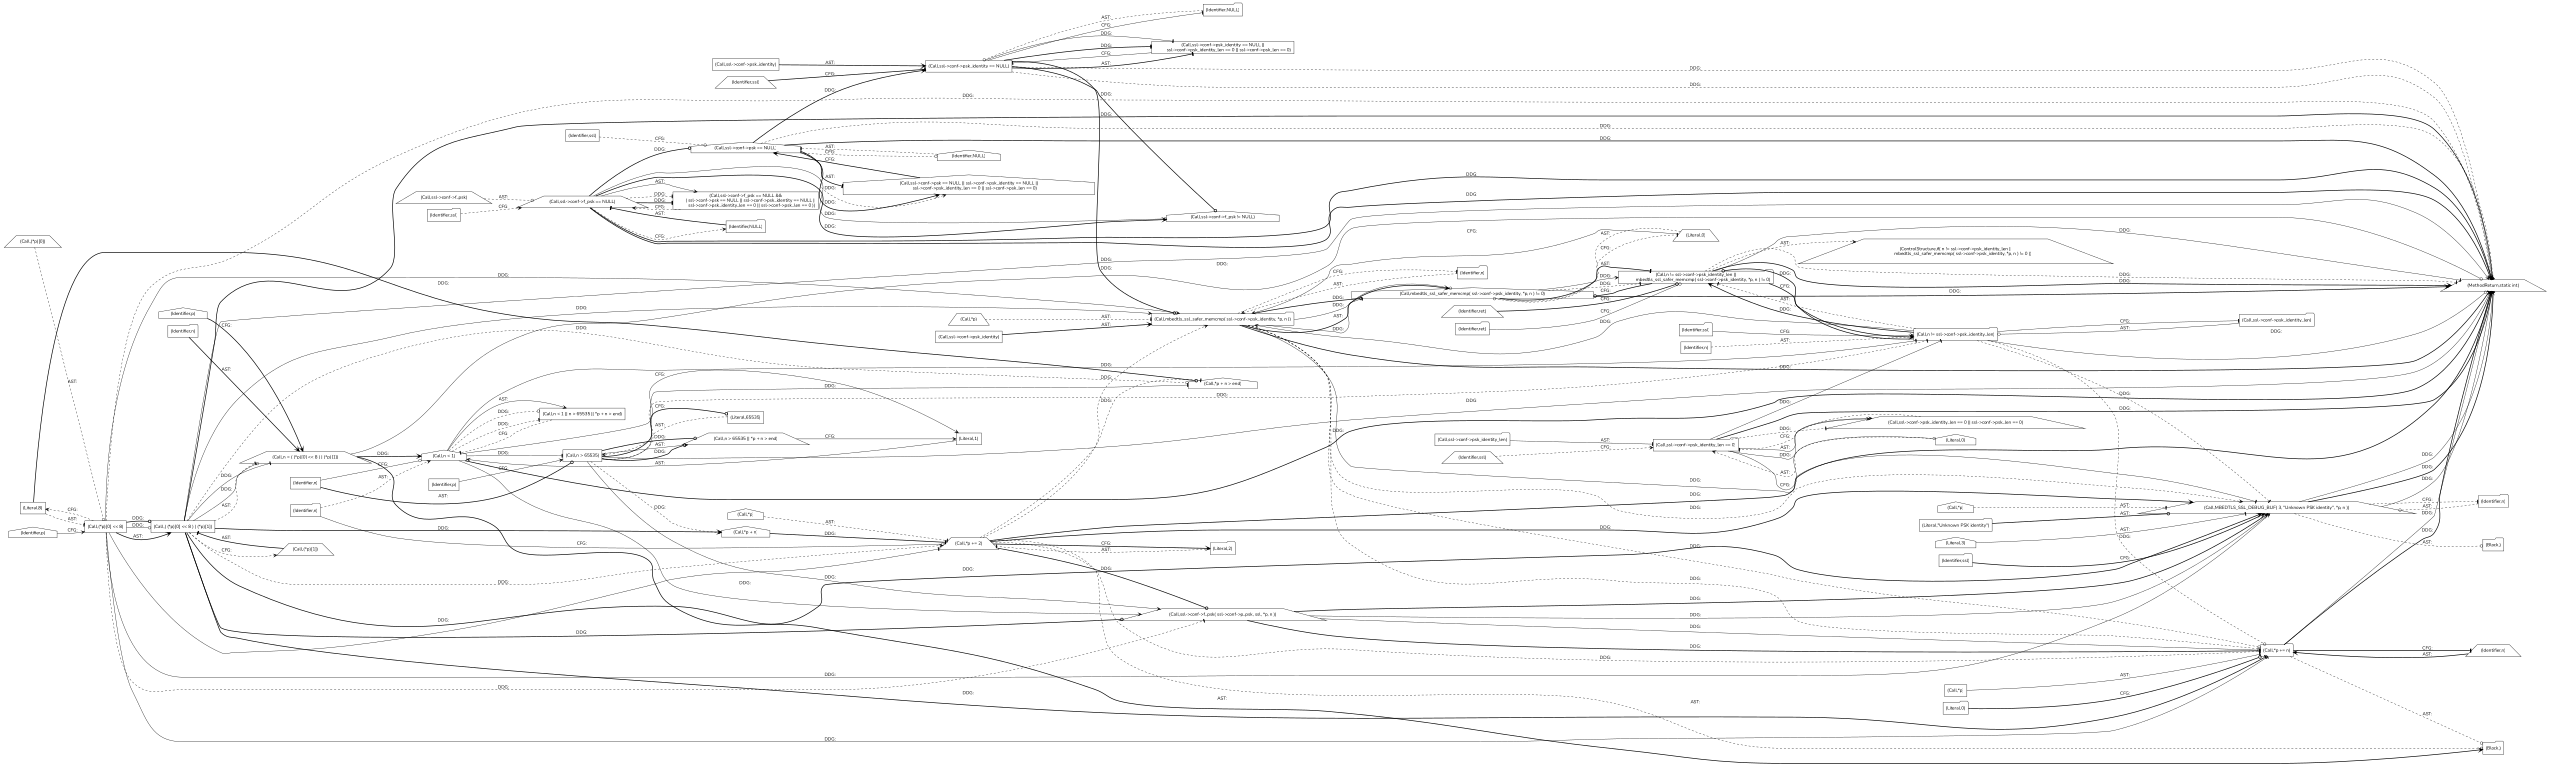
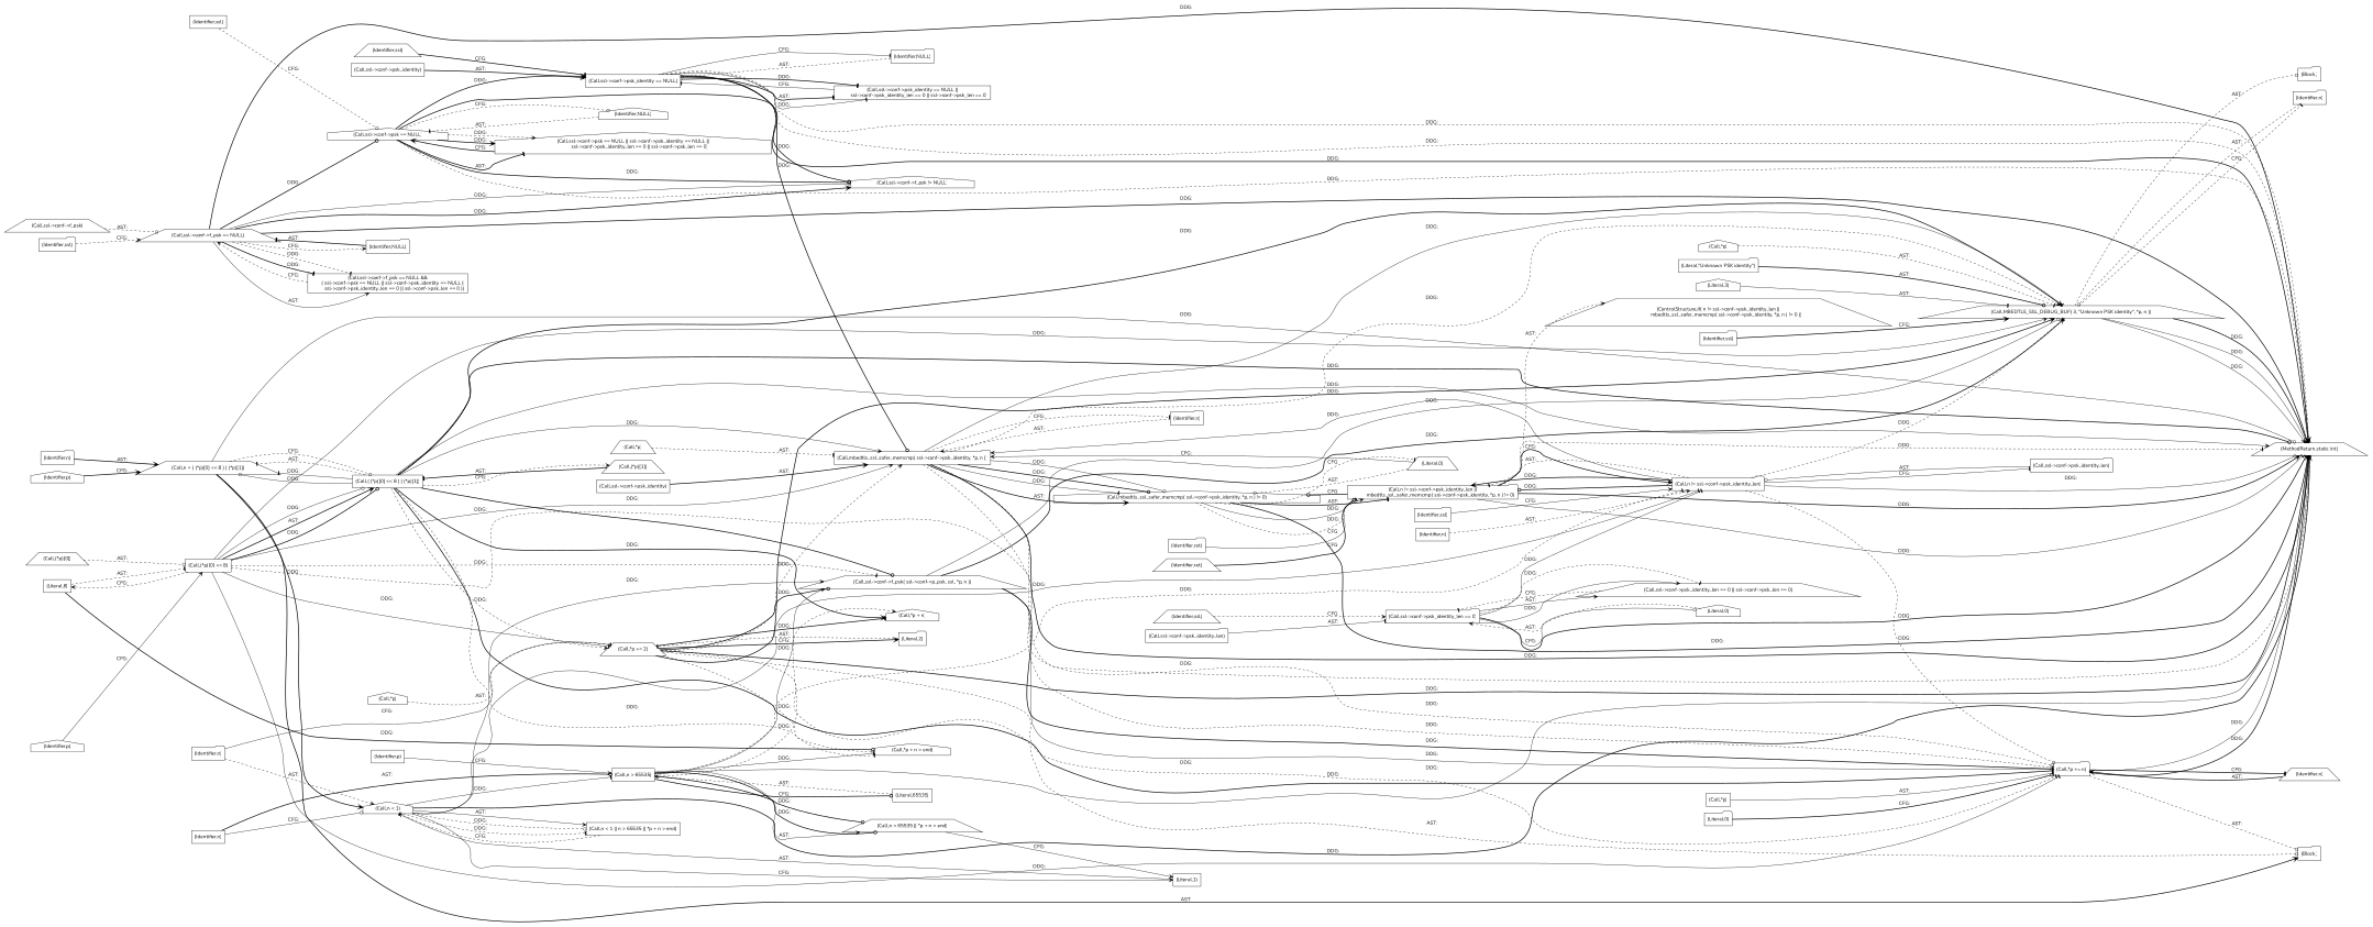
  digraph {
    fontname=Nunito
    rankdir=LR
    node [fontname=Nunito shape=folder]
    edge [arrowhead=vee fontname=Nunito style=bold]
    n1 [label="(Call,mbedtls_ssl_safer_memcmp( ssl->conf->psk_identity, *p, n ))"]
    n2 [label="(Call,mbedtls_ssl_safer_memcmp( ssl->conf->psk_identity, *p, n ) != 0)" shape=house]
    n3 [label="(Call,MBEDTLS_SSL_DEBUG_BUF( 3, \"Unknown PSK identity\", *p, n ))" shape=trapezium]
    n4 [label="(Call,*p += n)"]
    n5 [label="(MethodReturn,static int)" shape=trapezium]
    n6 [label="(Identifier,n)"]
    n7 [label="(Call,n != ssl->conf->psk_identity_len ||\n            mbedtls_ssl_safer_memcmp( ssl->conf->psk_identity, *p, n ) != 0)"]
    n8 [label="(Literal,0)" shape=trapezium]
    n9 [label="(Block,)"]
    n10 [label="(Identifier,n)"]
    n11 [label="(Block,)"]
    n12 [label="(Identifier,n)" shape=trapezium]
    n13 [label="(Call,ssl->conf->psk_identity == NULL)" shape=box]
    n14 [label="(Identifier,NULL)"]
    n15 [label="(Call,ssl->conf->psk_identity == NULL ||\n          ssl->conf->psk_identity_len == 0 || ssl->conf->psk_len == 0)" shape=box]
    n16 [label="(Call,ssl->conf->f_psk != NULL)" shape=house]
    n17 [label="(Call,ssl->conf->psk == NULL)" shape=house]
    n18 [label="(Identifier,NULL)" shape=house]
    n19 [label="(Call,ssl->conf->psk == NULL || ssl->conf->psk_identity == NULL ||\n          ssl->conf->psk_identity_len == 0 || ssl->conf->psk_len == 0)" shape=house]
    n20 [label="(Call,ssl->conf->f_psk == NULL)" shape=trapezium]
    n21 [label="(Identifier,NULL)"]
    n22 [label="(Call,ssl->conf->f_psk == NULL &&\n        ( ssl->conf->psk == NULL || ssl->conf->psk_identity == NULL ||\n          ssl->conf->psk_identity_len == 0 || ssl->conf->psk_len == 0 ))" shape=box]
    n23 [label="(Call,*p += 2)" shape=trapezium]
    n24 [label="(Call,ssl->conf->f_psk( ssl->conf->p_psk, ssl, *p, n ))" shape=trapezium]
    n25 [label="(Call,*p + n > end)" shape=house]
    n26 [label="(Literal,2)"]
    n27 [label="(Call,*p + n)" shape=house]
    n28 [label="(Call,( (*p)[0] << 8 ) | (*p)[1])" shape=box]
    n29 [label="(Call,n = ( (*p)[0] << 8 ) | (*p)[1])" shape=trapezium]
    n30 [label="(Call,(*p)[1])" shape=trapezium]
    n31 [label="(Call,n < 1)" shape=house]
    n32 [label="(Call,(*p)[0] << 8)" shape=box]
    n33 [label="(Literal,8)" shape=box]
    n34 [label="(Call,n != ssl->conf->psk_identity_len)"]
    n35 [label="(Call,ssl->conf->psk_identity_len)"]
    n36 [label="(ControlStructure,if( n != ssl->conf->psk_identity_len ||\n            mbedtls_ssl_safer_memcmp( ssl->conf->psk_identity, *p, n ) != 0 ))" shape=trapezium]
    n37 [label="(Call,n > 65535)" shape=box]
    n38 [label="(Literal,65535)" shape=box]
    n39 [label="(Call,n > 65535 || *p + n > end)" shape=trapezium]
    n40 [label="(Literal,1)" shape=box]
    n41 [label="(Call,n < 1 || n > 65535 || *p + n > end)" shape=box]
    n42 [label="(Call,ssl->conf->psk_identity_len == 0)"]
    n43 [label="(Literal,0)" shape=house]
    n44 [label="(Call,ssl->conf->psk_identity_len == 0 || ssl->conf->psk_len == 0)" shape=trapezium]
    n45 [label="(Identifier,ssl)"]
    n46 [label="(Call,*p)" shape=house]
    n47 [label="(Call,ssl->conf->psk_identity)" shape=box]
    n48 [label="(Identifier,ssl)"]
    n49 [label="(Identifier,p)" shape=house]
    n50 [label="(Literal,\"Unknown PSK identity\")"]
    n51 [label="(Call,*p)" shape=box]
    n52 [label="(Call,ssl->conf->f_psk)" shape=trapezium]
    n53 [label="(Literal,3)" shape=house]
    n54 [label="(Identifier,ssl)" shape=box]
    n55 [label="(Identifier,ssl)" shape=trapezium]
    n56 [label="(Identifier,ret)" shape=trapezium]
    n57 [label="(Identifier,n)"]
    n58 [label="(Identifier,p)" shape=house]
    n59 [label="(Identifier,ret)"]
    n60 [label="(Call,ssl->conf->psk_identity)" shape=box]
    n61 [label="(Identifier,ssl)"]
    n62 [label="(Identifier,p)" shape=box]
    n63 [label="(Literal,0)"]
    n64 [label="(Call,(*p)[0])" shape=trapezium]
    n65 [label="(Identifier,n)" shape=box]
    n66 [label="(Identifier,n)"]
    n67 [label="(Identifier,n)" shape=box]
    n68 [label="(Call,*p)" shape=house]
    n69 [label="(Call,*p)" shape=trapezium]
    n70 [label="(Identifier,ssl)" shape=trapezium]
    n71 [label="(Call,ssl->conf->psk_identity_len)"]
    n1 -> n2 [label="AST: "]
    n1 -> n2 [arrowhead=odot label="DDG: " style=solid]
    n1 -> n2 [arrowhead=odot label="DDG: "]
    n1 -> n2 [arrowhead=tee label="DDG: " style=solid]
    n1 -> n3 [arrowhead=tee label="DDG: " style=solid]
    n1 -> n3 [label="DDG: " style=dashed]
    n1 -> n4 [arrowhead=odot label="DDG: " style=dashed]
    n1 -> n4 [arrowhead=odot label="DDG: " style=dashed]
    n1 -> n5 [arrowhead=tee label="DDG: "]
    n1 -> n6 [arrowhead=tee label="CFG: " style=dashed]
    n2 -> n5 [label="DDG: "]
    n2 -> n7 [arrowhead=tee label="AST: "]
    n2 -> n7 [label="DDG: " style=solid]
    n2 -> n7 [arrowhead=tee label="DDG: " style=dashed]
    n2 -> n8 [arrowhead=tee label="CFG: " style=dashed]
    n3 -> n5 [arrowhead=tee label="DDG: "]
    n3 -> n5 [arrowhead=tee label="DDG: " style=solid]
    n3 -> n5 [label="DDG: " style=solid]
    n3 -> n9 [arrowhead=odot label="AST: " style=dashed]
    n3 -> n10 [arrowhead=tee label="CFG: " style=dashed]
    n4 -> n5 [arrowhead=odot label="DDG: " style=solid]
    n4 -> n5 [arrowhead=odot label="DDG: "]
    n4 -> n11 [arrowhead=odot label="AST: " style=dashed]
    n4 -> n12 [arrowhead=tee label="CFG: "]
    n6 -> n1 [label="AST: " style=dashed]
    n7 -> n2 [arrowhead=odot label="CFG: "]
    n7 -> n5 [arrowhead=tee label="DDG: " style=dashed]
    n7 -> n5 [label="DDG: "]
    n7 -> n5 [arrowhead=tee label="DDG: " style=solid]
    n7 -> n34 [label="CFG: "]
    n7 -> n36 [label="AST: " style=dashed]
    n8 -> n1 [label="CFG: " style=solid]
    n8 -> n2 [arrowhead=odot label="AST: " style=dashed]
    n10 -> n3 [arrowhead=odot label="AST: " style=dashed]
    n12 -> n4 [label="AST: "]
    n13 -> n1 [arrowhead=odot label="DDG: "]
    n13 -> n5 [arrowhead=odot label="DDG: " style=dashed]
    n13 -> n5 [label="DDG: " style=dashed]
    n13 -> n14 [arrowhead=tee label="CFG: " style=solid]
    n13 -> n15 [arrowhead=tee label="AST: "]
    n13 -> n15 [arrowhead=tee label="DDG: " style=solid]
    n13 -> n15 [arrowhead=tee label="DDG: "]
    n13 -> n16 [arrowhead=odot label="DDG: "]
    n14 -> n13 [arrowhead=odot label="AST: " style=dashed]
    n15 -> n13 [arrowhead=tee label="CFG: " style=solid]
    n17 -> n5 [arrowhead=tee label="DDG: " style=dashed]
    n17 -> n5 [label="DDG: "]
    n17 -> n13 [label="DDG: "]
+   n17 -> n16 [arrowhead=odot label="DDG: "]
    n17 -> n18 [arrowhead=odot label="CFG: " style=dashed]
    n17 -> n19 [arrowhead=tee label="AST: "]
    n17 -> n19 [label="DDG: " style=dashed]
    n17 -> n19 [label="DDG: "]
    n18 -> n17 [arrowhead=tee label="AST: " style=dashed]
    n19 -> n17 [label="CFG: "]
    n20 -> n5 [arrowhead=odot label="DDG: "]
    n20 -> n5 [label="DDG: "]
    n20 -> n16 [label="DDG: "]
    n20 -> n16 [arrowhead=odot label="DDG: " style=solid]
    n20 -> n17 [arrowhead=odot label="DDG: "]
    n20 -> n21 [label="CFG: " style=dashed]
    n20 -> n22 [label="AST: " style=solid]
    n20 -> n22 [arrowhead=tee label="DDG: " style=dashed]
    n20 -> n22 [arrowhead=tee label="DDG: "]
    n21 -> n20 [arrowhead=tee label="AST: "]
    n22 -> n20 [label="CFG: " style=dashed]
    n23 -> n1 [label="DDG: " style=dashed]
    n23 -> n3 [label="DDG: "]
    n23 -> n4 [arrowhead=tee label="DDG: " style=dashed]
    n23 -> n5 [arrowhead=tee label="DDG: "]
    n23 -> n11 [arrowhead=odot label="AST: " style=dashed]
    n23 -> n24 [arrowhead=odot label="DDG: "]
    n23 -> n25 [arrowhead=tee label="DDG: " style=dashed]
    n23 -> n26 [label="CFG: "]
-   n27 -> n23 [arrowhead=tee label="DDG: "]
+   n23 -> n27 [arrowhead=tee label="DDG: "]
    n24 -> n3 [label="DDG: "]
    n24 -> n3 [arrowhead=odot label="DDG: " style=solid]
    n24 -> n4 [arrowhead=tee label="DDG: "]
    n24 -> n4 [arrowhead=odot label="DDG: " style=solid]
    n26 -> n23 [arrowhead=tee label="AST: " style=dashed]
    n28 -> n1 [label="DDG: " style=solid]
    n28 -> n3 [label="DDG: "]
    n28 -> n4 [arrowhead=tee label="DDG: "]
    n28 -> n5 [arrowhead=odot label="DDG: "]
    n28 -> n5 [label="DDG: " style=solid]
    n28 -> n23 [label="DDG: " style=dashed]
    n28 -> n24 [arrowhead=odot label="DDG: "]
    n28 -> n25 [arrowhead=odot label="DDG: " style=dashed]
    n28 -> n27 [label="DDG: "]
    n28 -> n29 [arrowhead=tee label="AST: " style=dashed]
    n28 -> n29 [arrowhead=tee label="DDG: " style=solid]
    n28 -> n29 [arrowhead=odot label="DDG: " style=solid]
    n28 -> n30 [label="CFG: " style=dashed]
    n29 -> n5 [arrowhead=odot label="DDG: " style=solid]
    n29 -> n11 [label="AST: "]
+   n29 -> n28 [arrowhead=odot label="CFG: " style=dashed]
    n29 -> n31 [label="DDG: "]
    n30 -> n28 [arrowhead=tee label="AST: "]
    n31 -> n5 [label="DDG: "]
    n31 -> n24 [label="DDG: " style=solid]
    n31 -> n34 [arrowhead=tee label="DDG: " style=solid]
    n31 -> n37 [arrowhead=tee label="DDG: " style=solid]
    n31 -> n40 [label="CFG: " style=solid]
    n31 -> n41 [label="AST: " style=solid]
    n31 -> n41 [arrowhead=odot label="DDG: " style=dashed]
    n31 -> n41 [arrowhead=tee label="DDG: " style=dashed]
    n32 -> n1 [label="DDG: " style=solid]
    n32 -> n3 [label="DDG: " style=solid]
    n32 -> n4 [arrowhead=tee label="DDG: " style=solid]
    n32 -> n5 [arrowhead=tee label="DDG: " style=dashed]
    n32 -> n23 [arrowhead=tee label="DDG: " style=solid]
    n32 -> n24 [arrowhead=tee label="DDG: " style=dashed]
    n32 -> n28 [label="AST: "]
    n32 -> n28 [arrowhead=odot label="DDG: "]
    n32 -> n28 [arrowhead=odot label="DDG: " style=solid]
    n32 -> n33 [label="CFG: " style=dashed]
    n33 -> n25 [arrowhead=odot label="DDG: "]
    n33 -> n32 [arrowhead=tee label="AST: " style=dashed]
    n34 -> n1 [label="DDG: " style=solid]
    n34 -> n3 [arrowhead=tee label="DDG: " style=dashed]
    n34 -> n4 [arrowhead=odot label="DDG: " style=dashed]
    n34 -> n5 [arrowhead=odot label="DDG: " style=solid]
    n34 -> n7 [arrowhead=tee label="AST: " style=dashed]
    n34 -> n7 [label="DDG: "]
    n34 -> n7 [arrowhead=odot label="DDG: "]
    n34 -> n35 [arrowhead=tee label="CFG: " style=solid]
    n35 -> n34 [arrowhead=odot label="AST: " style=solid]
    n37 -> n5 [label="DDG: " style=solid]
    n37 -> n24 [label="DDG: " style=solid]
    n37 -> n25 [arrowhead=tee label="DDG: " style=solid]
    n37 -> n27 [label="DDG: " style=dashed]
    n37 -> n34 [arrowhead=tee label="DDG: " style=dashed]
    n37 -> n38 [arrowhead=odot label="CFG: "]
    n37 -> n39 [label="AST: " style=solid]
    n37 -> n39 [arrowhead=odot label="DDG: "]
    n37 -> n39 [arrowhead=odot label="DDG: "]
    n38 -> n37 [label="AST: " style=dashed]
    n39 -> n40 [label="CFG: " style=solid]
    n40 -> n31 [label="AST: " style=solid]
    n41 -> n31 [arrowhead=tee label="CFG: " style=dashed]
    n42 -> n5 [arrowhead=tee label="DDG: "]
    n42 -> n34 [arrowhead=tee label="DDG: " style=solid]
    n42 -> n43 [arrowhead=odot label="CFG: " style=solid]
    n42 -> n44 [label="AST: " style=solid]
    n42 -> n44 [label="DDG: " style=solid]
    n42 -> n44 [arrowhead=tee label="DDG: " style=dashed]
    n43 -> n42 [label="AST: " style=dashed]
    n44 -> n42 [arrowhead=tee label="CFG: " style=dashed]
    n45 -> n34 [label="CFG: " style=solid]
    n46 -> n3 [arrowhead=tee label="AST: " style=dashed]
    n47 -> n1 [label="AST: "]
    n48 -> n20 [label="CFG: " style=dashed]
    n49 -> n32 [label="CFG: " style=solid]
    n50 -> n3 [arrowhead=odot label="AST: "]
    n51 -> n4 [arrowhead=tee label="AST: " style=solid]
    n52 -> n20 [arrowhead=odot label="AST: " style=dashed]
    n53 -> n3 [arrowhead=tee label="AST: " style=solid]
    n54 -> n17 [arrowhead=odot label="CFG: " style=dashed]
    n55 -> n13 [arrowhead=tee label="CFG: "]
    n56 -> n7 [arrowhead=odot label="CFG: "]
    n57 -> n23 [arrowhead=odot label="CFG: " style=solid]
    n57 -> n31 [label="AST: " style=dashed]
    n58 -> n29 [label="CFG: "]
    n59 -> n7 [arrowhead=odot label="CFG: " style=solid]
    n60 -> n13 [label="AST: "]
    n61 -> n3 [label="CFG: "]
    n62 -> n37 [label="CFG: " style=solid]
    n63 -> n4 [arrowhead=odot label="CFG: "]
    n64 -> n32 [arrowhead=odot label="AST: " style=dashed]
    n65 -> n34 [label="AST: " style=dashed]
    n66 -> n29 [label="AST: "]
    n67 -> n31 [arrowhead=odot label="CFG: " style=solid]
    n67 -> n37 [arrowhead=odot label="AST: "]
    n68 -> n23 [arrowhead=tee label="AST: " style=dashed]
    n69 -> n1 [arrowhead=tee label="AST: " style=dashed]
    n70 -> n42 [label="CFG: " style=dashed]
    n71 -> n42 [arrowhead=tee label="AST: " style=solid]
  }
